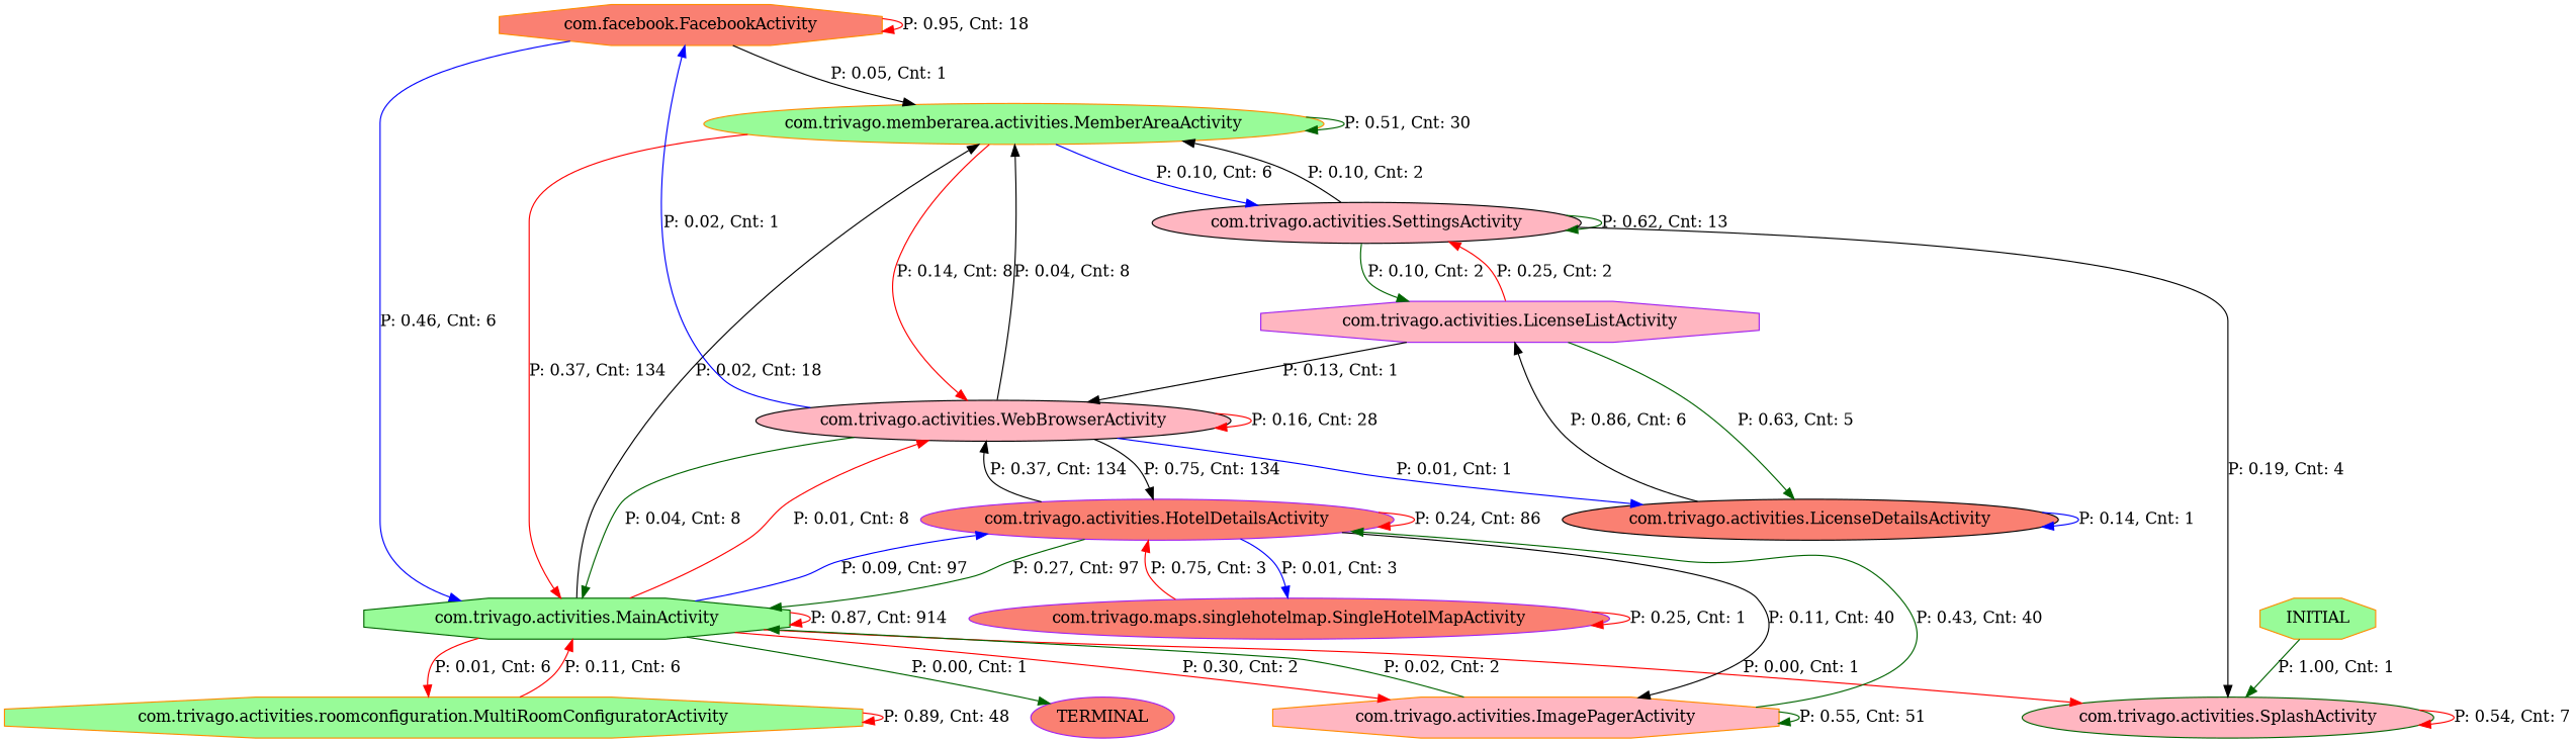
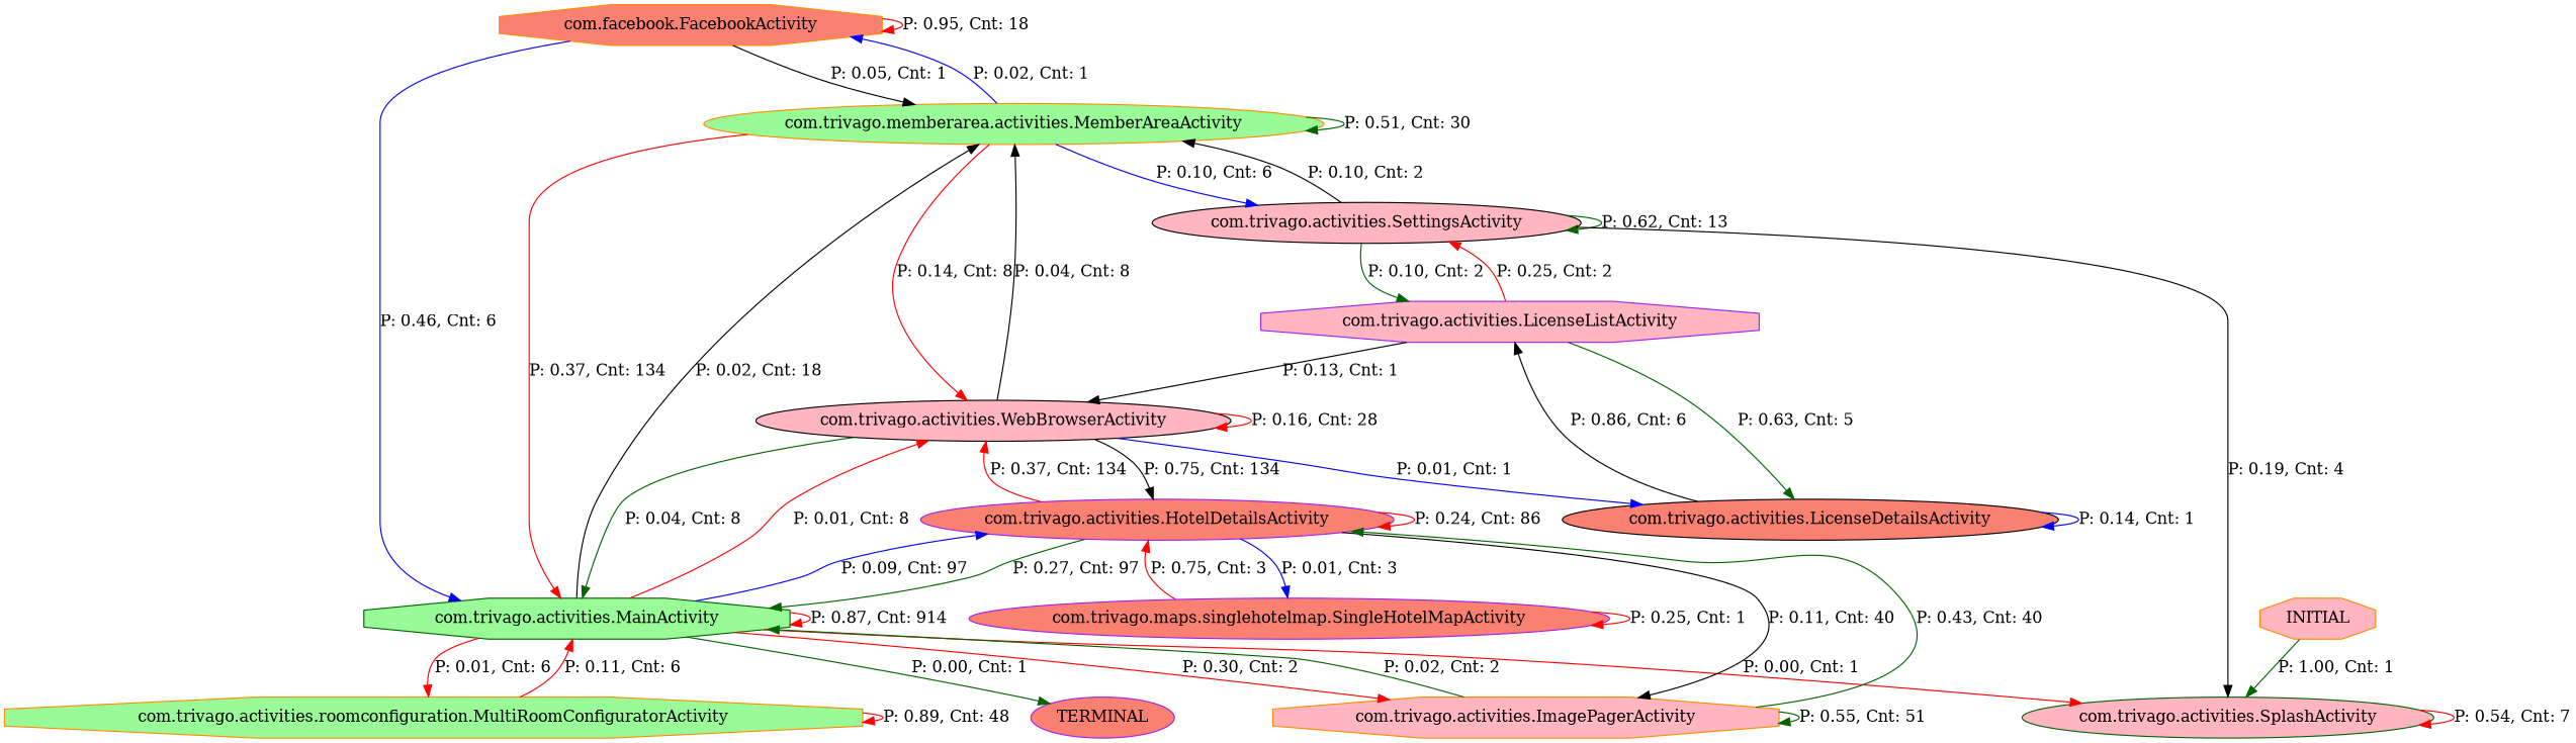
  digraph {
    node [color=darkorange fillcolor=lightpink shape=ellipse style=filled]
    edge [color=red]
    n1 [fillcolor=salmon label="com.facebook.FacebookActivity" shape=octagon]
    n2 [fillcolor=palegreen label="com.trivago.memberarea.activities.MemberAreaActivity"]
    n3 [color=darkgreen fillcolor=palegreen label="com.trivago.activities.MainActivity" shape=octagon]
    n4 [color=black label="com.trivago.activities.WebBrowserActivity"]
    n5 [color=black label="com.trivago.activities.SettingsActivity"]
    n6 [color=purple fillcolor=salmon label="com.trivago.activities.HotelDetailsActivity"]
    n7 [label="com.trivago.activities.ImagePagerActivity" shape=octagon]
    n8 [color=purple fillcolor=salmon label="com.trivago.maps.singlehotelmap.SingleHotelMapActivity"]
    n9 [color=darkgreen label="com.trivago.activities.SplashActivity"]
    n10 [fillcolor=palegreen label="com.trivago.activities.roomconfiguration.MultiRoomConfiguratorActivity" shape=octagon]
    n11 [color=purple fillcolor=salmon label=TERMINAL]
    n12 [color=black fillcolor=salmon label="com.trivago.activities.LicenseDetailsActivity"]
    n13 [color=purple label="com.trivago.activities.LicenseListActivity" shape=octagon]
-   n14 [fillcolor=palegreen label=INITIAL shape=octagon]
+   n14 [label=INITIAL shape=octagon]
    n1 -> n1 [label="P: 0.95, Cnt: 18"]
    n1 -> n2 [color=black label="P: 0.05, Cnt: 1"]
    n1 -> n3 [color=blue label="P: 0.46, Cnt: 6"]
-   n4 -> n1 [color=blue label="P: 0.02, Cnt: 1"]
+   n2 -> n1 [color=blue label="P: 0.02, Cnt: 1"]
    n2 -> n2 [color=darkgreen label="P: 0.51, Cnt: 30"]
    n2 -> n3 [label="P: 0.37, Cnt: 134"]
    n2 -> n4 [label="P: 0.14, Cnt: 8"]
    n2 -> n5 [color=blue label="P: 0.10, Cnt: 6"]
    n3 -> n2 [color=black label="P: 0.02, Cnt: 18"]
    n3 -> n3 [label="P: 0.87, Cnt: 914"]
    n3 -> n4 [label="P: 0.01, Cnt: 8"]
    n3 -> n6 [color=blue label="P: 0.09, Cnt: 97"]
    n3 -> n7 [label="P: 0.30, Cnt: 2"]
    n3 -> n9 [label="P: 0.00, Cnt: 1"]
    n3 -> n10 [label="P: 0.01, Cnt: 6"]
    n3 -> n11 [color=darkgreen label="P: 0.00, Cnt: 1"]
    n4 -> n2 [color=black label="P: 0.04, Cnt: 8"]
    n4 -> n3 [color=darkgreen label="P: 0.04, Cnt: 8"]
    n4 -> n4 [label="P: 0.16, Cnt: 28"]
    n4 -> n6 [color=black label="P: 0.75, Cnt: 134"]
    n4 -> n12 [color=blue label="P: 0.01, Cnt: 1"]
    n5 -> n2 [color=black label="P: 0.10, Cnt: 2"]
    n5 -> n5 [color=darkgreen label="P: 0.62, Cnt: 13"]
    n5 -> n9 [color=black label="P: 0.19, Cnt: 4"]
    n5 -> n13 [color=darkgreen label="P: 0.10, Cnt: 2"]
    n6 -> n3 [color=darkgreen label="P: 0.27, Cnt: 97"]
-   n6 -> n4 [color=black label="P: 0.37, Cnt: 134"]
+   n6 -> n4 [label="P: 0.37, Cnt: 134"]
    n6 -> n6 [label="P: 0.24, Cnt: 86"]
    n6 -> n7 [color=black label="P: 0.11, Cnt: 40"]
    n6 -> n8 [color=blue label="P: 0.01, Cnt: 3"]
    n7 -> n3 [color=darkgreen label="P: 0.02, Cnt: 2"]
    n7 -> n6 [color=darkgreen label="P: 0.43, Cnt: 40"]
    n7 -> n7 [color=darkgreen label="P: 0.55, Cnt: 51"]
    n8 -> n6 [label="P: 0.75, Cnt: 3"]
    n8 -> n8 [label="P: 0.25, Cnt: 1"]
    n9 -> n9 [label="P: 0.54, Cnt: 7"]
    n10 -> n3 [label="P: 0.11, Cnt: 6"]
    n10 -> n10 [label="P: 0.89, Cnt: 48"]
    n12 -> n12 [color=blue label="P: 0.14, Cnt: 1"]
    n12 -> n13 [color=black label="P: 0.86, Cnt: 6"]
    n13 -> n4 [color=black label="P: 0.13, Cnt: 1"]
    n13 -> n5 [label="P: 0.25, Cnt: 2"]
    n13 -> n12 [color=darkgreen label="P: 0.63, Cnt: 5"]
    n14 -> n9 [color=darkgreen label="P: 1.00, Cnt: 1"]
  }
